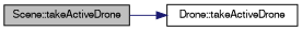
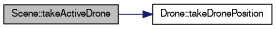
  digraph {
    rankdir=LR
    node [color=black fontname=FreeSans fontsize=10 shape=record style=filled]
    n1 [fillcolor=grey75 fontcolor=black height=0.2 label="Scene::takeActiveDrone" width=0.4]
-   n2 [fillcolor=white height=0.2 label="Drone::takeActiveDrone" width=0.4]
+   n2 [fillcolor=white height=0.2 label="Drone::takeDronePosition" width=0.4]
    n1 -> n2 [color=midnightblue fontname=FreeSans fontsize=10 labelfontname=FreeSans labelfontsize=10 style=solid]
  }
